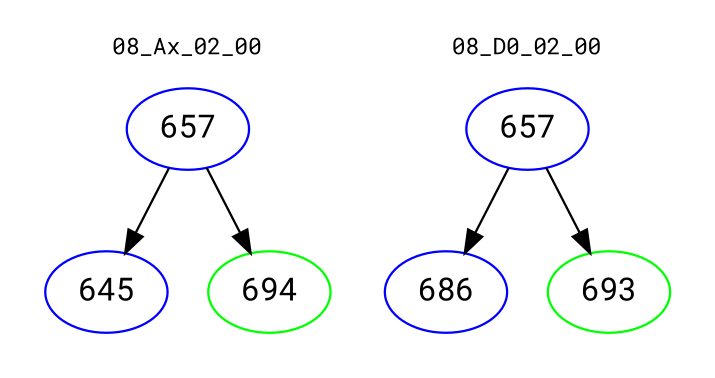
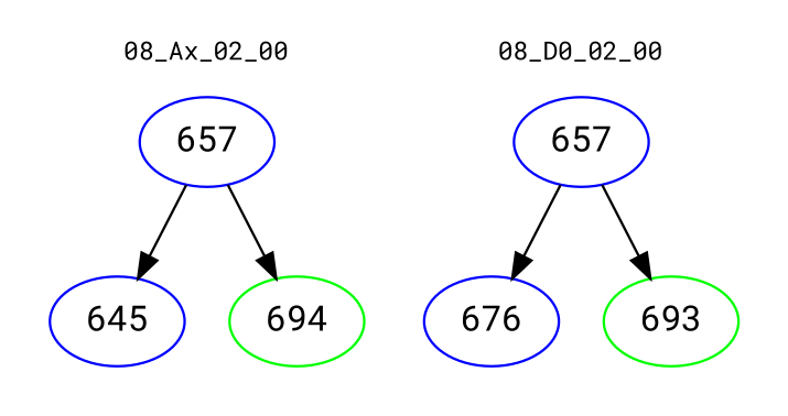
  digraph {
    fontname="Roboto Mono"
    node [color=blue fontname="Roboto Mono"]
    edge [color=black fontname="Roboto Mono"]
    n1 [label=657]
    n2 [label=645]
    n3 [color=green label=694]
    n4 [label=657]
-   n5 [label=686]
+   n5 [label=676]
    n6 [color=green label=693]
    subgraph cluster_1 {
      color=white
      fontsize=10
      label="08_Ax_02_00"
      n1
      n2
      n3
    }
    subgraph cluster_2 {
      color=white
      fontsize=10
      label="08_D0_02_00"
      n4
      n5
      n6
    }
    n1 -> n2
    n1 -> n3
    n4 -> n5
    n4 -> n6
  }
